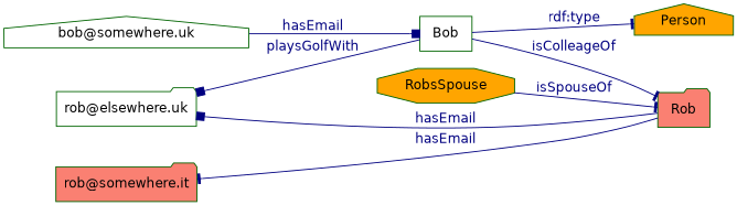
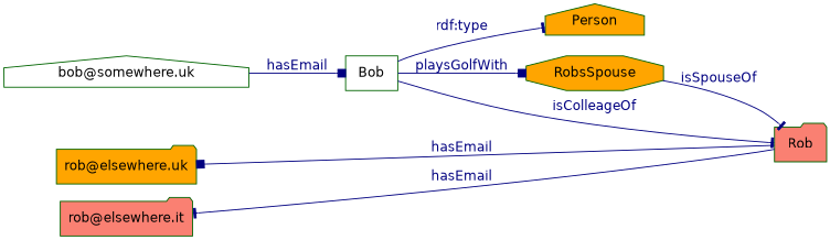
  digraph {
    fontname="DejaVu Sans"
    rankdir=LR
    node [color=darkgreen fillcolor=orange fontname="DejaVu Sans" shape=folder style=filled]
    edge [arrowhead=tee color=navy fontcolor=navy fontname="DejaVu Sans"]
    n1 [fillcolor=white label="bob@somewhere.uk" shape=house]
-   n2 [fillcolor=white label="rob@elsewhere.uk"]
-   n3 [fillcolor=salmon label="rob@somewhere.it"]
+   n2 [label="rob@elsewhere.uk"]
+   n3 [fillcolor=salmon label="rob@elsewhere.it"]
    Bob [fillcolor=white shape=box]
    Person [shape=house]
    RobsSpouse [shape=octagon]
    Rob [fillcolor=salmon]
    subgraph sub_1 {
      rank=same
      n1
      n2
      n3
    }
    n1 -> Bob [arrowhead=box label=hasEmail]
    Bob -> Person [label="rdf:type"]
-   Bob -> n2 [arrowhead=box label=playsGolfWith]
+   Bob -> RobsSpouse [arrowhead=box label=playsGolfWith]
    Bob -> Rob [label=isColleageOf]
    RobsSpouse -> Rob [label=isSpouseOf]
    Rob -> n2 [arrowhead=box label=hasEmail]
    Rob -> n3 [label=hasEmail]
  }
